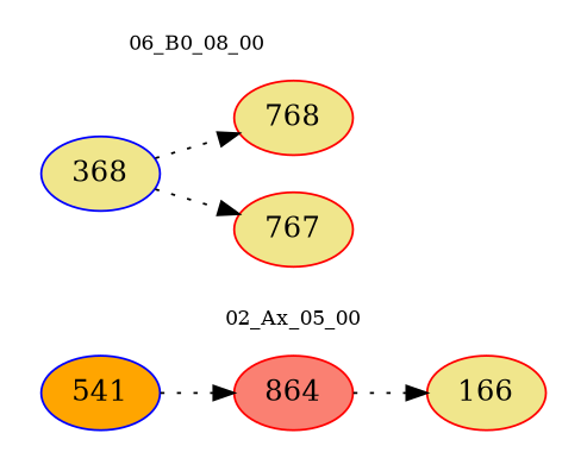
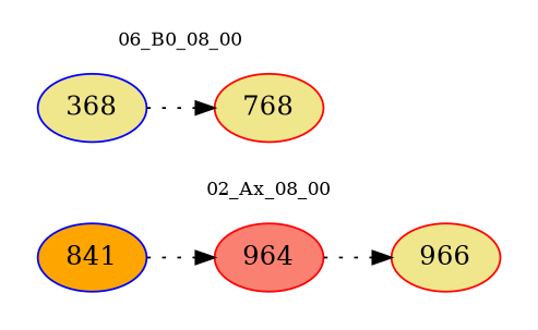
  digraph {
    rankdir=LR
    node [color=red fillcolor=khaki style=filled]
    edge [color=black style=dotted]
-   n1 [color=blue fillcolor=orange label=541]
-   n2 [label=166]
-   n3 [fillcolor=salmon label=864]
+   n1 [color=blue fillcolor=orange label=841]
+   n2 [label=966]
+   n3 [fillcolor=salmon label=964]
    n4 [color=blue label=368]
-   n5 [label=767]
    n6 [label=768]
    subgraph cluster_1 {
      color=white
      fontsize=10
-     label="02_Ax_05_00"
+     label="02_Ax_08_00"
      n1
      n2
      n3
    }
    subgraph cluster_2 {
      color=white
      fontsize=10
      label="06_B0_08_00"
      n4
-     n5
      n6
    }
    n1 -> n3
    n3 -> n2
-   n4 -> n5
    n4 -> n6
  }
